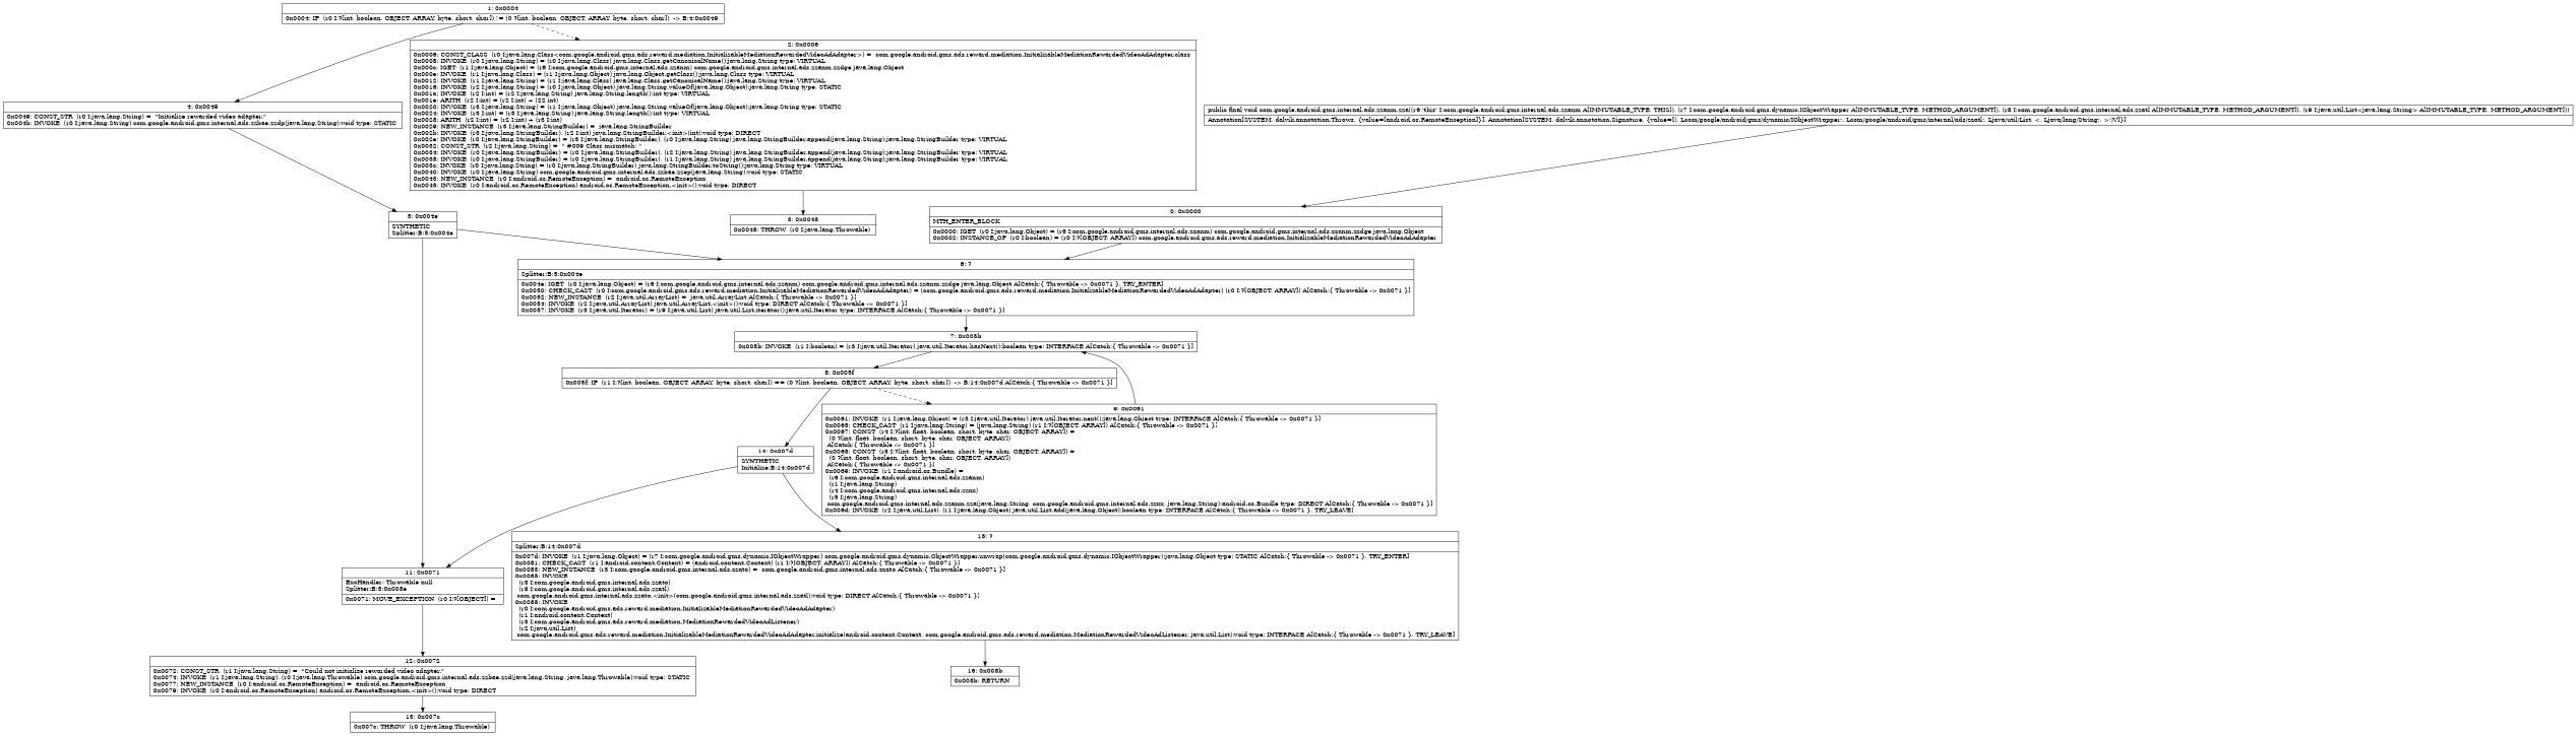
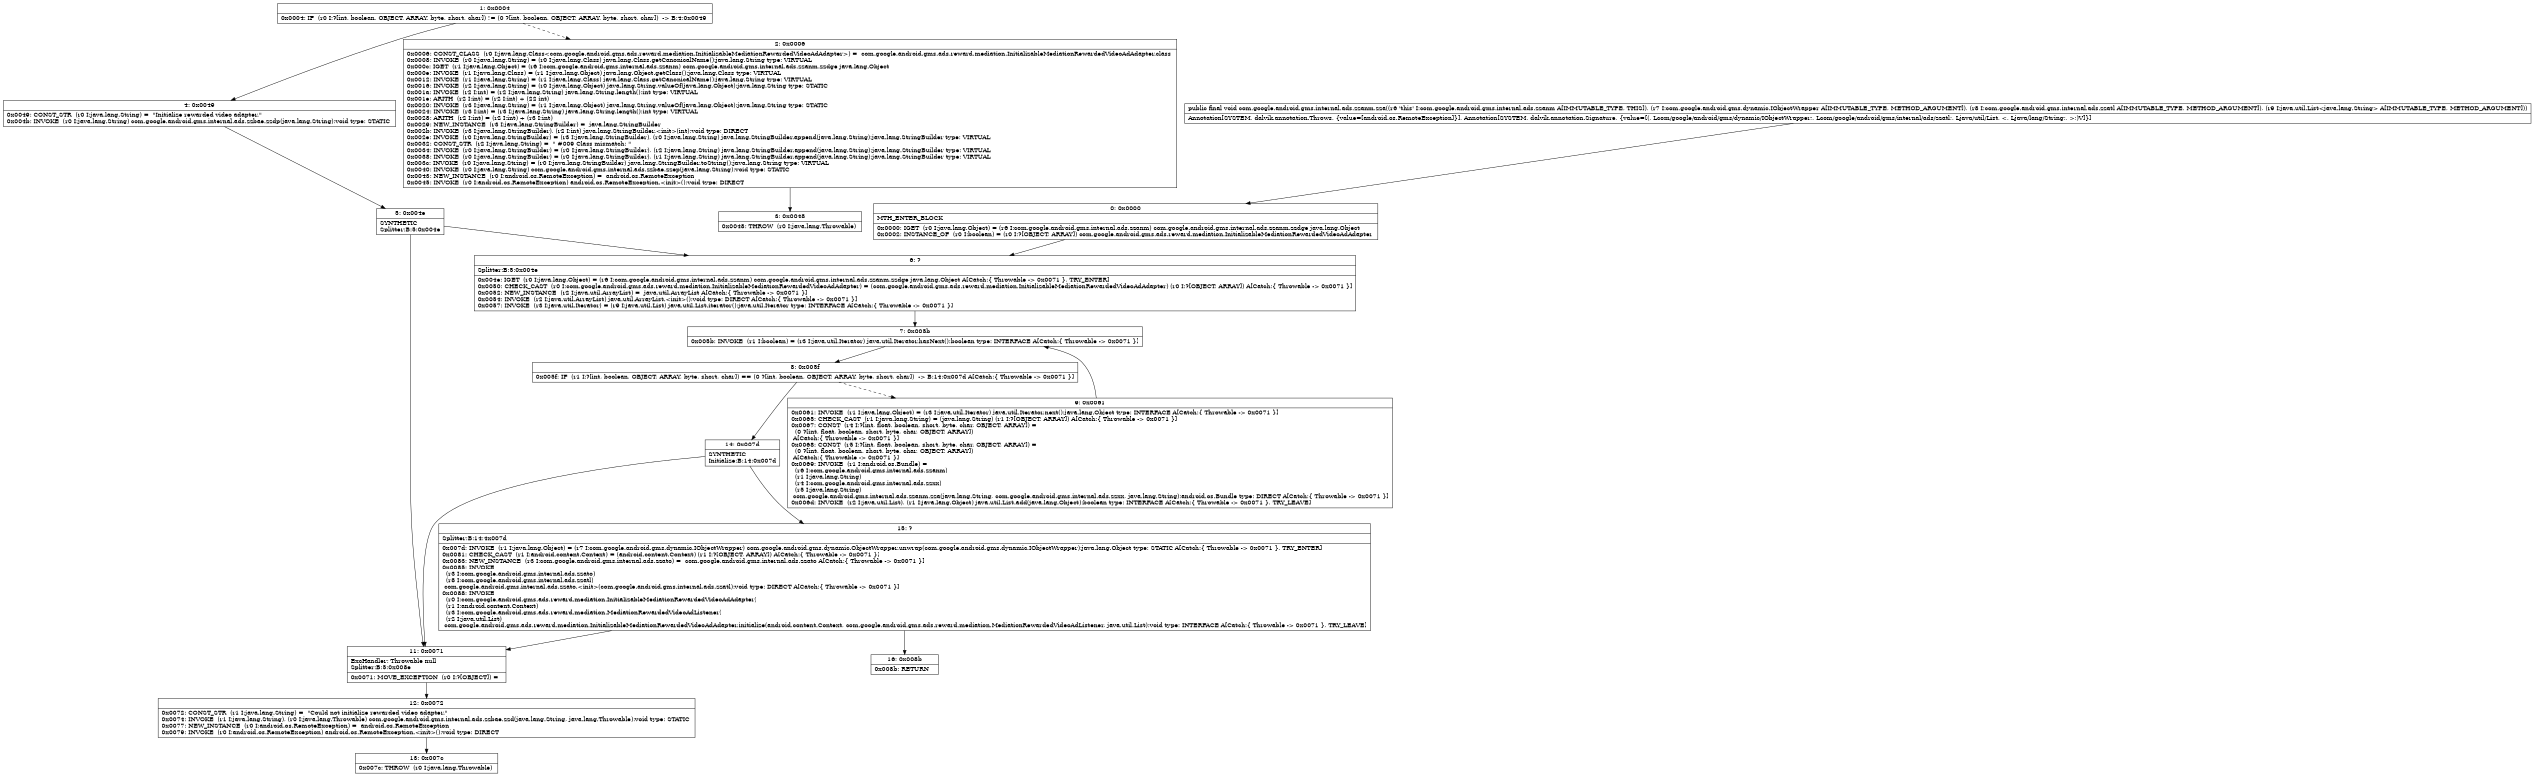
  digraph {
    node [shape=record]
    n1 [label="{0\:\ 0x0000|MTH_ENTER_BLOCK\l|0x0000: IGET  (r0 I:java.lang.Object) = (r6 I:com.google.android.gms.internal.ads.zzanm) com.google.android.gms.internal.ads.zzanm.zzdge java.lang.Object \l0x0002: INSTANCE_OF  (r0 I:boolean) = (r0 I:?[OBJECT, ARRAY]) com.google.android.gms.ads.reward.mediation.InitializableMediationRewardedVideoAdAdapter \l}"]
    n2 [label="{6\:\ ?|Splitter:B:5:0x004e\l|0x004e: IGET  (r0 I:java.lang.Object) = (r6 I:com.google.android.gms.internal.ads.zzanm) com.google.android.gms.internal.ads.zzanm.zzdge java.lang.Object A[Catch:\{ Throwable \-\> 0x0071 \}, TRY_ENTER]\l0x0050: CHECK_CAST  (r0 I:com.google.android.gms.ads.reward.mediation.InitializableMediationRewardedVideoAdAdapter) = (com.google.android.gms.ads.reward.mediation.InitializableMediationRewardedVideoAdAdapter) (r0 I:?[OBJECT, ARRAY]) A[Catch:\{ Throwable \-\> 0x0071 \}]\l0x0052: NEW_INSTANCE  (r2 I:java.util.ArrayList) =  java.util.ArrayList A[Catch:\{ Throwable \-\> 0x0071 \}]\l0x0054: INVOKE  (r2 I:java.util.ArrayList) java.util.ArrayList.\<init\>():void type: DIRECT A[Catch:\{ Throwable \-\> 0x0071 \}]\l0x0057: INVOKE  (r3 I:java.util.Iterator) = (r9 I:java.util.List) java.util.List.iterator():java.util.Iterator type: INTERFACE A[Catch:\{ Throwable \-\> 0x0071 \}]\l}"]
    n3 [label="{1\:\ 0x0004|0x0004: IF  (r0 I:?[int, boolean, OBJECT, ARRAY, byte, short, char]) != (0 ?[int, boolean, OBJECT, ARRAY, byte, short, char])  \-\> B:4:0x0049 \l}"]
    n4 [label="{2\:\ 0x0006|0x0006: CONST_CLASS  (r0 I:java.lang.Class\<com.google.android.gms.ads.reward.mediation.InitializableMediationRewardedVideoAdAdapter\>) =  com.google.android.gms.ads.reward.mediation.InitializableMediationRewardedVideoAdAdapter.class \l0x0008: INVOKE  (r0 I:java.lang.String) = (r0 I:java.lang.Class) java.lang.Class.getCanonicalName():java.lang.String type: VIRTUAL \l0x000c: IGET  (r1 I:java.lang.Object) = (r6 I:com.google.android.gms.internal.ads.zzanm) com.google.android.gms.internal.ads.zzanm.zzdge java.lang.Object \l0x000e: INVOKE  (r1 I:java.lang.Class) = (r1 I:java.lang.Object) java.lang.Object.getClass():java.lang.Class type: VIRTUAL \l0x0012: INVOKE  (r1 I:java.lang.String) = (r1 I:java.lang.Class) java.lang.Class.getCanonicalName():java.lang.String type: VIRTUAL \l0x0016: INVOKE  (r2 I:java.lang.String) = (r0 I:java.lang.Object) java.lang.String.valueOf(java.lang.Object):java.lang.String type: STATIC \l0x001a: INVOKE  (r2 I:int) = (r2 I:java.lang.String) java.lang.String.length():int type: VIRTUAL \l0x001e: ARITH  (r2 I:int) = (r2 I:int) + (22 int) \l0x0020: INVOKE  (r3 I:java.lang.String) = (r1 I:java.lang.Object) java.lang.String.valueOf(java.lang.Object):java.lang.String type: STATIC \l0x0024: INVOKE  (r3 I:int) = (r3 I:java.lang.String) java.lang.String.length():int type: VIRTUAL \l0x0028: ARITH  (r2 I:int) = (r2 I:int) + (r3 I:int) \l0x0029: NEW_INSTANCE  (r3 I:java.lang.StringBuilder) =  java.lang.StringBuilder \l0x002b: INVOKE  (r3 I:java.lang.StringBuilder), (r2 I:int) java.lang.StringBuilder.\<init\>(int):void type: DIRECT \l0x002e: INVOKE  (r0 I:java.lang.StringBuilder) = (r3 I:java.lang.StringBuilder), (r0 I:java.lang.String) java.lang.StringBuilder.append(java.lang.String):java.lang.StringBuilder type: VIRTUAL \l0x0032: CONST_STR  (r2 I:java.lang.String) =  \" #009 Class mismatch: \" \l0x0034: INVOKE  (r0 I:java.lang.StringBuilder) = (r0 I:java.lang.StringBuilder), (r2 I:java.lang.String) java.lang.StringBuilder.append(java.lang.String):java.lang.StringBuilder type: VIRTUAL \l0x0038: INVOKE  (r0 I:java.lang.StringBuilder) = (r0 I:java.lang.StringBuilder), (r1 I:java.lang.String) java.lang.StringBuilder.append(java.lang.String):java.lang.StringBuilder type: VIRTUAL \l0x003c: INVOKE  (r0 I:java.lang.String) = (r0 I:java.lang.StringBuilder) java.lang.StringBuilder.toString():java.lang.String type: VIRTUAL \l0x0040: INVOKE  (r0 I:java.lang.String) com.google.android.gms.internal.ads.zzbae.zzep(java.lang.String):void type: STATIC \l0x0043: NEW_INSTANCE  (r0 I:android.os.RemoteException) =  android.os.RemoteException \l0x0045: INVOKE  (r0 I:android.os.RemoteException) android.os.RemoteException.\<init\>():void type: DIRECT \l}"]
    n5 [label="{4\:\ 0x0049|0x0049: CONST_STR  (r0 I:java.lang.String) =  \"Initialize rewarded video adapter.\" \l0x004b: INVOKE  (r0 I:java.lang.String) com.google.android.gms.internal.ads.zzbae.zzdp(java.lang.String):void type: STATIC \l}"]
    n6 [label="{3\:\ 0x0048|0x0048: THROW  (r0 I:java.lang.Throwable) \l}"]
    n7 [label="{5\:\ 0x004e|SYNTHETIC\lSplitter:B:5:0x004e\l}"]
    n8 [label="{11\:\ 0x0071|ExcHandler: Throwable null\lSplitter:B:5:0x008e\l|0x0071: MOVE_EXCEPTION  (r0 I:?[OBJECT]) =  \l}"]
    n9 [label="{7\:\ 0x005b|0x005b: INVOKE  (r1 I:boolean) = (r3 I:java.util.Iterator) java.util.Iterator.hasNext():boolean type: INTERFACE A[Catch:\{ Throwable \-\> 0x0071 \}]\l}"]
    n10 [label="{12\:\ 0x0072|0x0072: CONST_STR  (r1 I:java.lang.String) =  \"Could not initialize rewarded video adapter.\" \l0x0074: INVOKE  (r1 I:java.lang.String), (r0 I:java.lang.Throwable) com.google.android.gms.internal.ads.zzbae.zzd(java.lang.String, java.lang.Throwable):void type: STATIC \l0x0077: NEW_INSTANCE  (r0 I:android.os.RemoteException) =  android.os.RemoteException \l0x0079: INVOKE  (r0 I:android.os.RemoteException) android.os.RemoteException.\<init\>():void type: DIRECT \l}"]
    n11 [label="{8\:\ 0x005f|0x005f: IF  (r1 I:?[int, boolean, OBJECT, ARRAY, byte, short, char]) == (0 ?[int, boolean, OBJECT, ARRAY, byte, short, char])  \-\> B:14:0x007d A[Catch:\{ Throwable \-\> 0x0071 \}]\l}"]
    n12 [label="{9\:\ 0x0061|0x0061: INVOKE  (r1 I:java.lang.Object) = (r3 I:java.util.Iterator) java.util.Iterator.next():java.lang.Object type: INTERFACE A[Catch:\{ Throwable \-\> 0x0071 \}]\l0x0065: CHECK_CAST  (r1 I:java.lang.String) = (java.lang.String) (r1 I:?[OBJECT, ARRAY]) A[Catch:\{ Throwable \-\> 0x0071 \}]\l0x0067: CONST  (r4 I:?[int, float, boolean, short, byte, char, OBJECT, ARRAY]) = \l  (0 ?[int, float, boolean, short, byte, char, OBJECT, ARRAY])\l A[Catch:\{ Throwable \-\> 0x0071 \}]\l0x0068: CONST  (r5 I:?[int, float, boolean, short, byte, char, OBJECT, ARRAY]) = \l  (0 ?[int, float, boolean, short, byte, char, OBJECT, ARRAY])\l A[Catch:\{ Throwable \-\> 0x0071 \}]\l0x0069: INVOKE  (r1 I:android.os.Bundle) = \l  (r6 I:com.google.android.gms.internal.ads.zzanm)\l  (r1 I:java.lang.String)\l  (r4 I:com.google.android.gms.internal.ads.zzxx)\l  (r5 I:java.lang.String)\l com.google.android.gms.internal.ads.zzanm.zza(java.lang.String, com.google.android.gms.internal.ads.zzxx, java.lang.String):android.os.Bundle type: DIRECT A[Catch:\{ Throwable \-\> 0x0071 \}]\l0x006d: INVOKE  (r2 I:java.util.List), (r1 I:java.lang.Object) java.util.List.add(java.lang.Object):boolean type: INTERFACE A[Catch:\{ Throwable \-\> 0x0071 \}, TRY_LEAVE]\l}"]
    n13 [label="{14\:\ 0x007d|SYNTHETIC\lInitialize:B:14:0x007d\l}"]
-   n14 [label="{15\:\ ?|Splitter:B:14:0x007d\l|0x007d: INVOKE  (r1 I:java.lang.Object) = (r7 I:com.google.android.gms.dynamic.IObjectWrapper) com.google.android.gms.dynamic.ObjectWrapper.unwrap(com.google.android.gms.dynamic.IObjectWrapper):java.lang.Object type: STATIC A[Catch:\{ Throwable \-\> 0x0071 \}, TRY_ENTER]\l0x0081: CHECK_CAST  (r1 I:android.content.Context) = (android.content.Context) (r1 I:?[OBJECT, ARRAY]) A[Catch:\{ Throwable \-\> 0x0071 \}]\l0x0083: NEW_INSTANCE  (r3 I:com.google.android.gms.internal.ads.zzato) =  com.google.android.gms.internal.ads.zzato A[Catch:\{ Throwable \-\> 0x0071 \}]\l0x0085: INVOKE  \l  (r3 I:com.google.android.gms.internal.ads.zzato)\l  (r8 I:com.google.android.gms.internal.ads.zzatl)\l com.google.android.gms.internal.ads.zzato.\<init\>(com.google.android.gms.internal.ads.zzatl):void type: DIRECT A[Catch:\{ Throwable \-\> 0x0071 \}]\l0x0088: INVOKE  \l  (r0 I:com.google.android.gms.ads.reward.mediation.InitializableMediationRewardedVideoAdAdapter)\l  (r1 I:android.content.Context)\l  (r3 I:com.google.android.gms.ads.reward.mediation.MediationRewardedVideoAdListener)\l  (r2 I:java.util.List)\l com.google.android.gms.ads.reward.mediation.InitializableMediationRewardedVideoAdAdapter.initialize(android.content.Context, com.google.android.gms.ads.reward.mediation.MediationRewardedVideoAdListener, java.util.List):void type: INTERFACE A[Catch:\{ Throwable \-\> 0x0071 \}, TRY_LEAVE]\l}"]
+   n14 [label="{15\:\ ?|Splitter:B:14:4x007d\l|0x007d: INVOKE  (r1 I:java.lang.Object) = (r7 I:com.google.android.gms.dynamic.IObjectWrapper) com.google.android.gms.dynamic.ObjectWrapper.unwrap(com.google.android.gms.dynamic.IObjectWrapper):java.lang.Object type: STATIC A[Catch:\{ Throwable \-\> 0x0071 \}, TRY_ENTER]\l0x0081: CHECK_CAST  (r1 I:android.content.Context) = (android.content.Context) (r1 I:?[OBJECT, ARRAY]) A[Catch:\{ Throwable \-\> 0x0071 \}]\l0x0083: NEW_INSTANCE  (r3 I:com.google.android.gms.internal.ads.zzato) =  com.google.android.gms.internal.ads.zzato A[Catch:\{ Throwable \-\> 0x0071 \}]\l0x0085: INVOKE  \l  (r3 I:com.google.android.gms.internal.ads.zzato)\l  (r8 I:com.google.android.gms.internal.ads.zzatl)\l com.google.android.gms.internal.ads.zzato.\<init\>(com.google.android.gms.internal.ads.zzatl):void type: DIRECT A[Catch:\{ Throwable \-\> 0x0071 \}]\l0x0088: INVOKE  \l  (r0 I:com.google.android.gms.ads.reward.mediation.InitializableMediationRewardedVideoAdAdapter)\l  (r1 I:android.content.Context)\l  (r3 I:com.google.android.gms.ads.reward.mediation.MediationRewardedVideoAdListener)\l  (r2 I:java.util.List)\l com.google.android.gms.ads.reward.mediation.InitializableMediationRewardedVideoAdAdapter.initialize(android.content.Context, com.google.android.gms.ads.reward.mediation.MediationRewardedVideoAdListener, java.util.List):void type: INTERFACE A[Catch:\{ Throwable \-\> 0x0071 \}, TRY_LEAVE]\l}"]
    n15 [label="{13\:\ 0x007c|0x007c: THROW  (r0 I:java.lang.Throwable) \l}"]
    n16 [label="{16\:\ 0x008b|0x008b: RETURN   \l}"]
    n17 [label="{public final void com.google.android.gms.internal.ads.zzanm.zza((r6 'this' I:com.google.android.gms.internal.ads.zzanm A[IMMUTABLE_TYPE, THIS]), (r7 I:com.google.android.gms.dynamic.IObjectWrapper A[IMMUTABLE_TYPE, METHOD_ARGUMENT]), (r8 I:com.google.android.gms.internal.ads.zzatl A[IMMUTABLE_TYPE, METHOD_ARGUMENT]), (r9 I:java.util.List\<java.lang.String\> A[IMMUTABLE_TYPE, METHOD_ARGUMENT]))  | Annotation[SYSTEM, dalvik.annotation.Throws, \{value=[android.os.RemoteException]\}], Annotation[SYSTEM, dalvik.annotation.Signature, \{value=[(, Lcom\/google\/android\/gms\/dynamic\/IObjectWrapper;, Lcom\/google\/android\/gms\/internal\/ads\/zzatl;, Ljava\/util\/List, \<, Ljava\/lang\/String;, \>;)V]\}]\l}"]
    n1 -> n2
    n2 -> n9
    n3 -> n4 [style=dashed]
    n3 -> n5
    n4 -> n6
    n5 -> n7
    n7 -> n2
    n7 -> n8
    n8 -> n10
    n9 -> n11
    n10 -> n15
    n11 -> n12 [style=dashed]
    n11 -> n13
    n12 -> n9
    n13 -> n8
    n13 -> n14
+   n14 -> n8
    n14 -> n16
    n17 -> n1
  }
